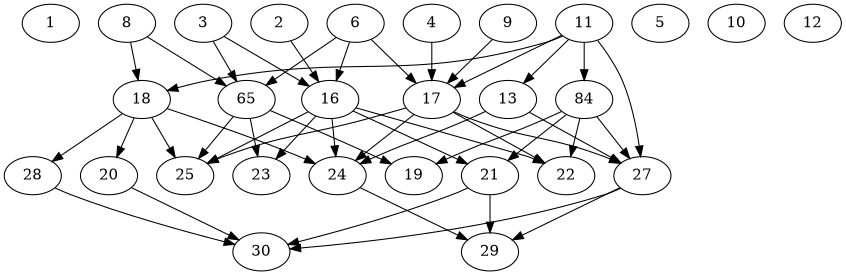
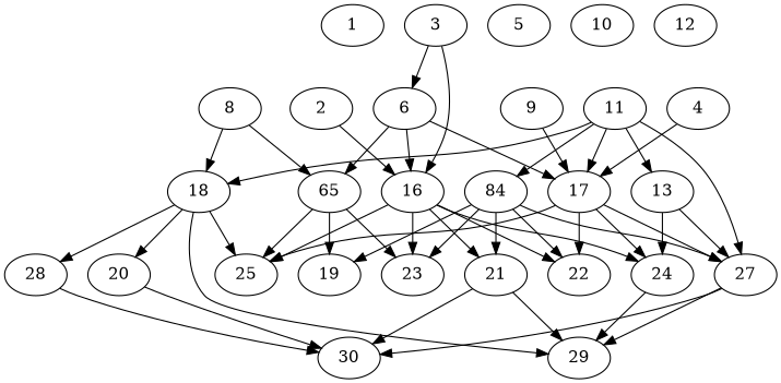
  digraph {
    node [alpha=0.16]
    1 [alpha=0.01 expect_size=39084032]
    2 [alpha=0.06 expect_size=23128064]
    16 [alpha=0.19 expect_size=5485568]
    24 [expect_size=19650560]
    21 [alpha=0.06 expect_size=47971328]
    22 [alpha=0.15 expect_size=10499072]
    23 [alpha=0.18 expect_size=35172352]
    25 [alpha=0.02 expect_size=9299968]
    29 [alpha=0.13 expect_size=22171648]
    30 [alpha=0.04 expect_size=18564096]
    3 [alpha=0.13 expect_size=39559168]
    n12 [alpha=0.01 expect_size=36852736 label=65]
    19 [alpha=0.18 expect_size=15798272]
    4 [alpha=0.10 expect_size=39590912]
    17 [alpha=0.10 expect_size=43356160]
    27 [alpha=0.20 expect_size=10235904]
    5 [alpha=0.07 expect_size=25538560]
    6 [expect_size=18512896]
    8 [expect_size=16374784]
    18 [alpha=0.15 expect_size=24919040]
    20 [alpha=0.05 expect_size=17900544]
    28 [alpha=0.10 expect_size=34004992]
    9 [alpha=0.01 expect_size=36284416]
    10 [alpha=0.13 expect_size=25286656]
    11 [alpha=0.04 expect_size=15022080]
    13 [alpha=0.13 expect_size=31526912]
    n27 [expect_size=14057472 label=84]
    12 [alpha=0.10 expect_size=18166784]
    2 -> 16
    16 -> 24
    16 -> 21
    16 -> 22
    16 -> 23
    16 -> 25
    24 -> 29
    21 -> 29
    21 -> 30
    3 -> 16
-   3 -> n12
+   3 -> 6
    n12 -> 23
    n12 -> 25
    n12 -> 19
    4 -> 17
    17 -> 24
    17 -> 22
    17 -> 25
    17 -> 27
    27 -> 29
    27 -> 30
    6 -> 16
    6 -> n12
    6 -> 17
    8 -> n12
    8 -> 18
-   18 -> 24
+   18 -> 29
    18 -> 25
    18 -> 20
    18 -> 28
    20 -> 30
    28 -> 30
    9 -> 17
    11 -> 17
    11 -> 27
    11 -> 18
    11 -> 13
    11 -> n27
    13 -> 24
    13 -> 27
    n27 -> 21
    n27 -> 22
+   n27 -> 23
    n27 -> 19
    n27 -> 27
  }
